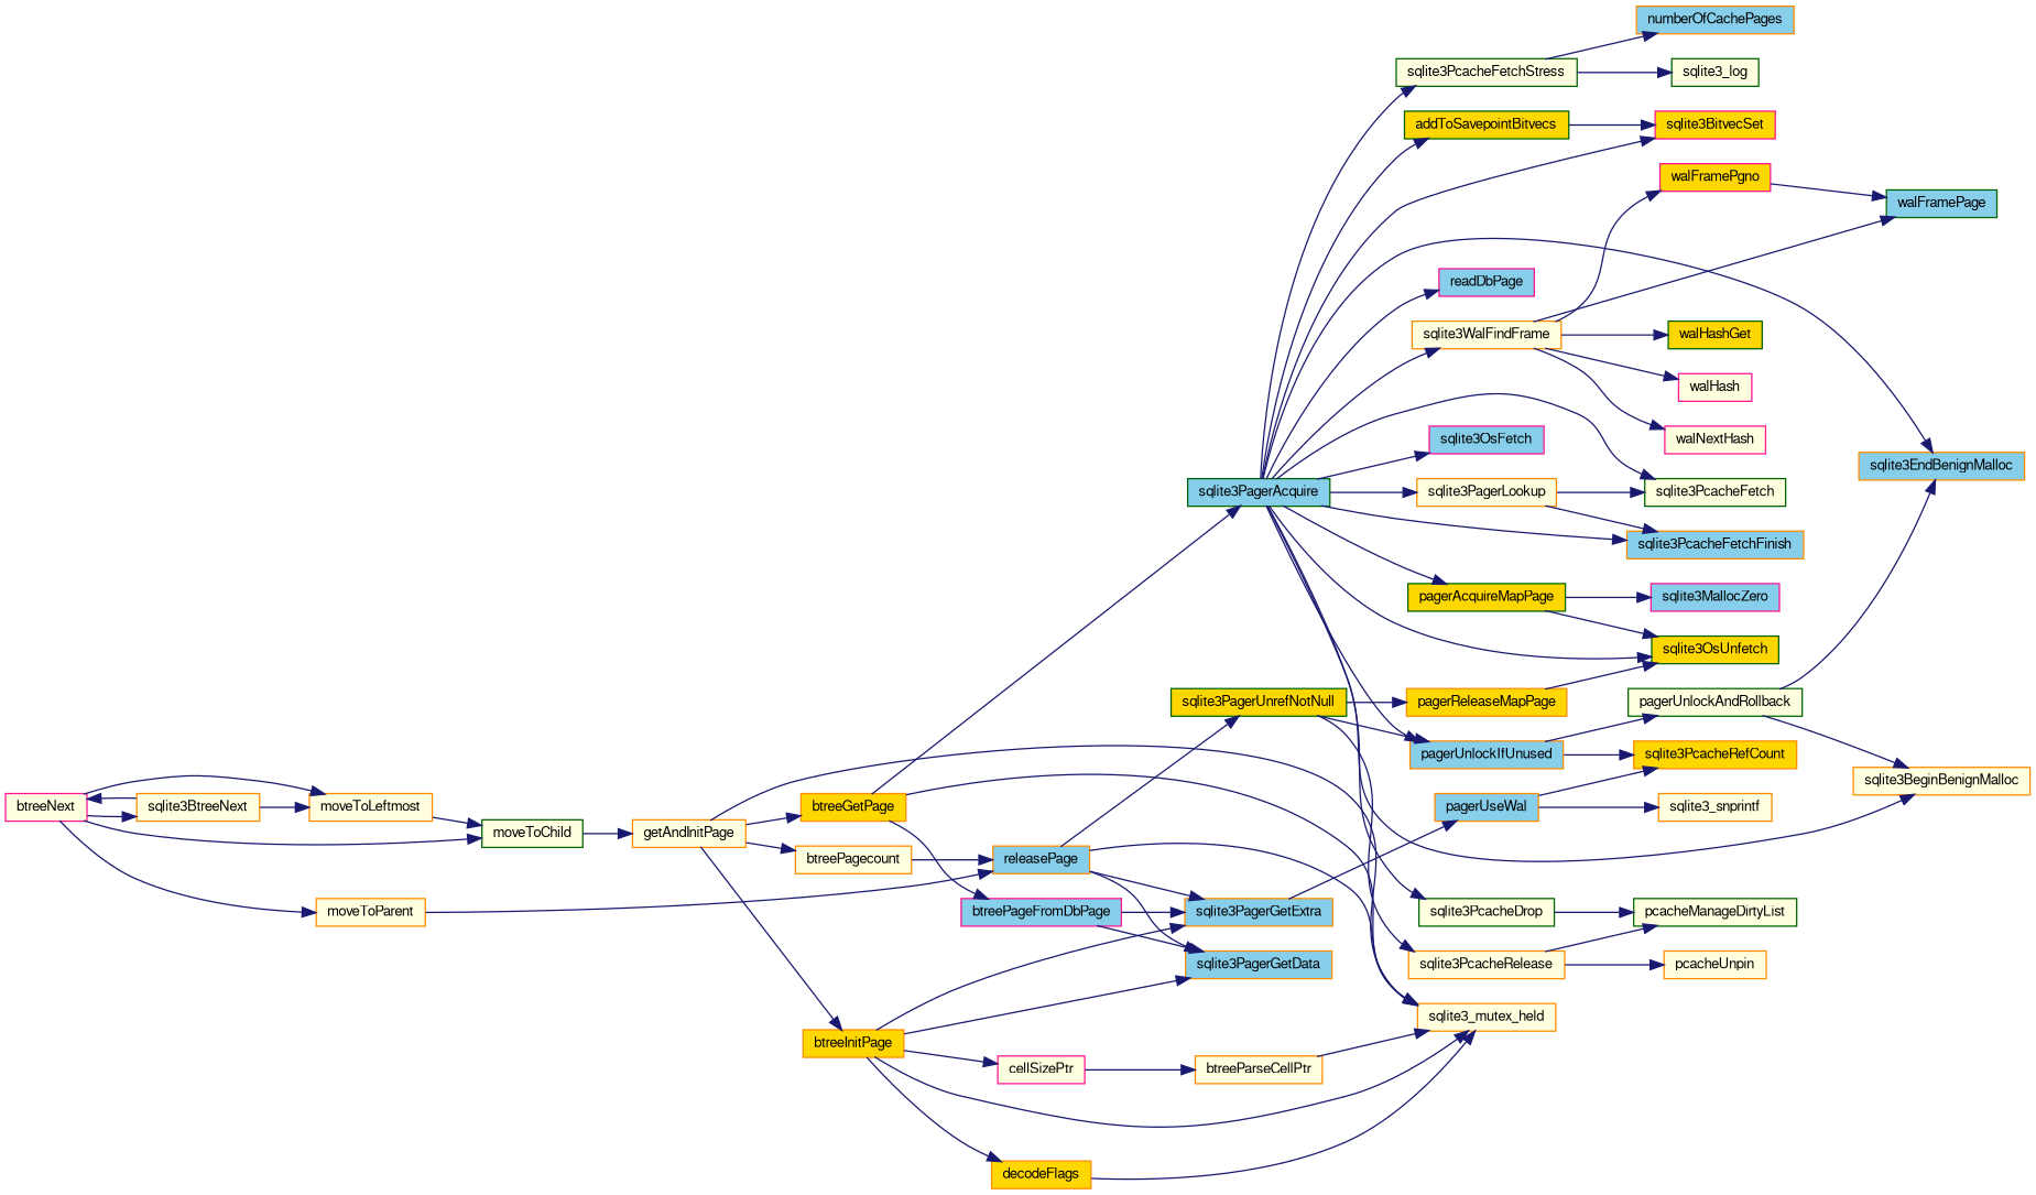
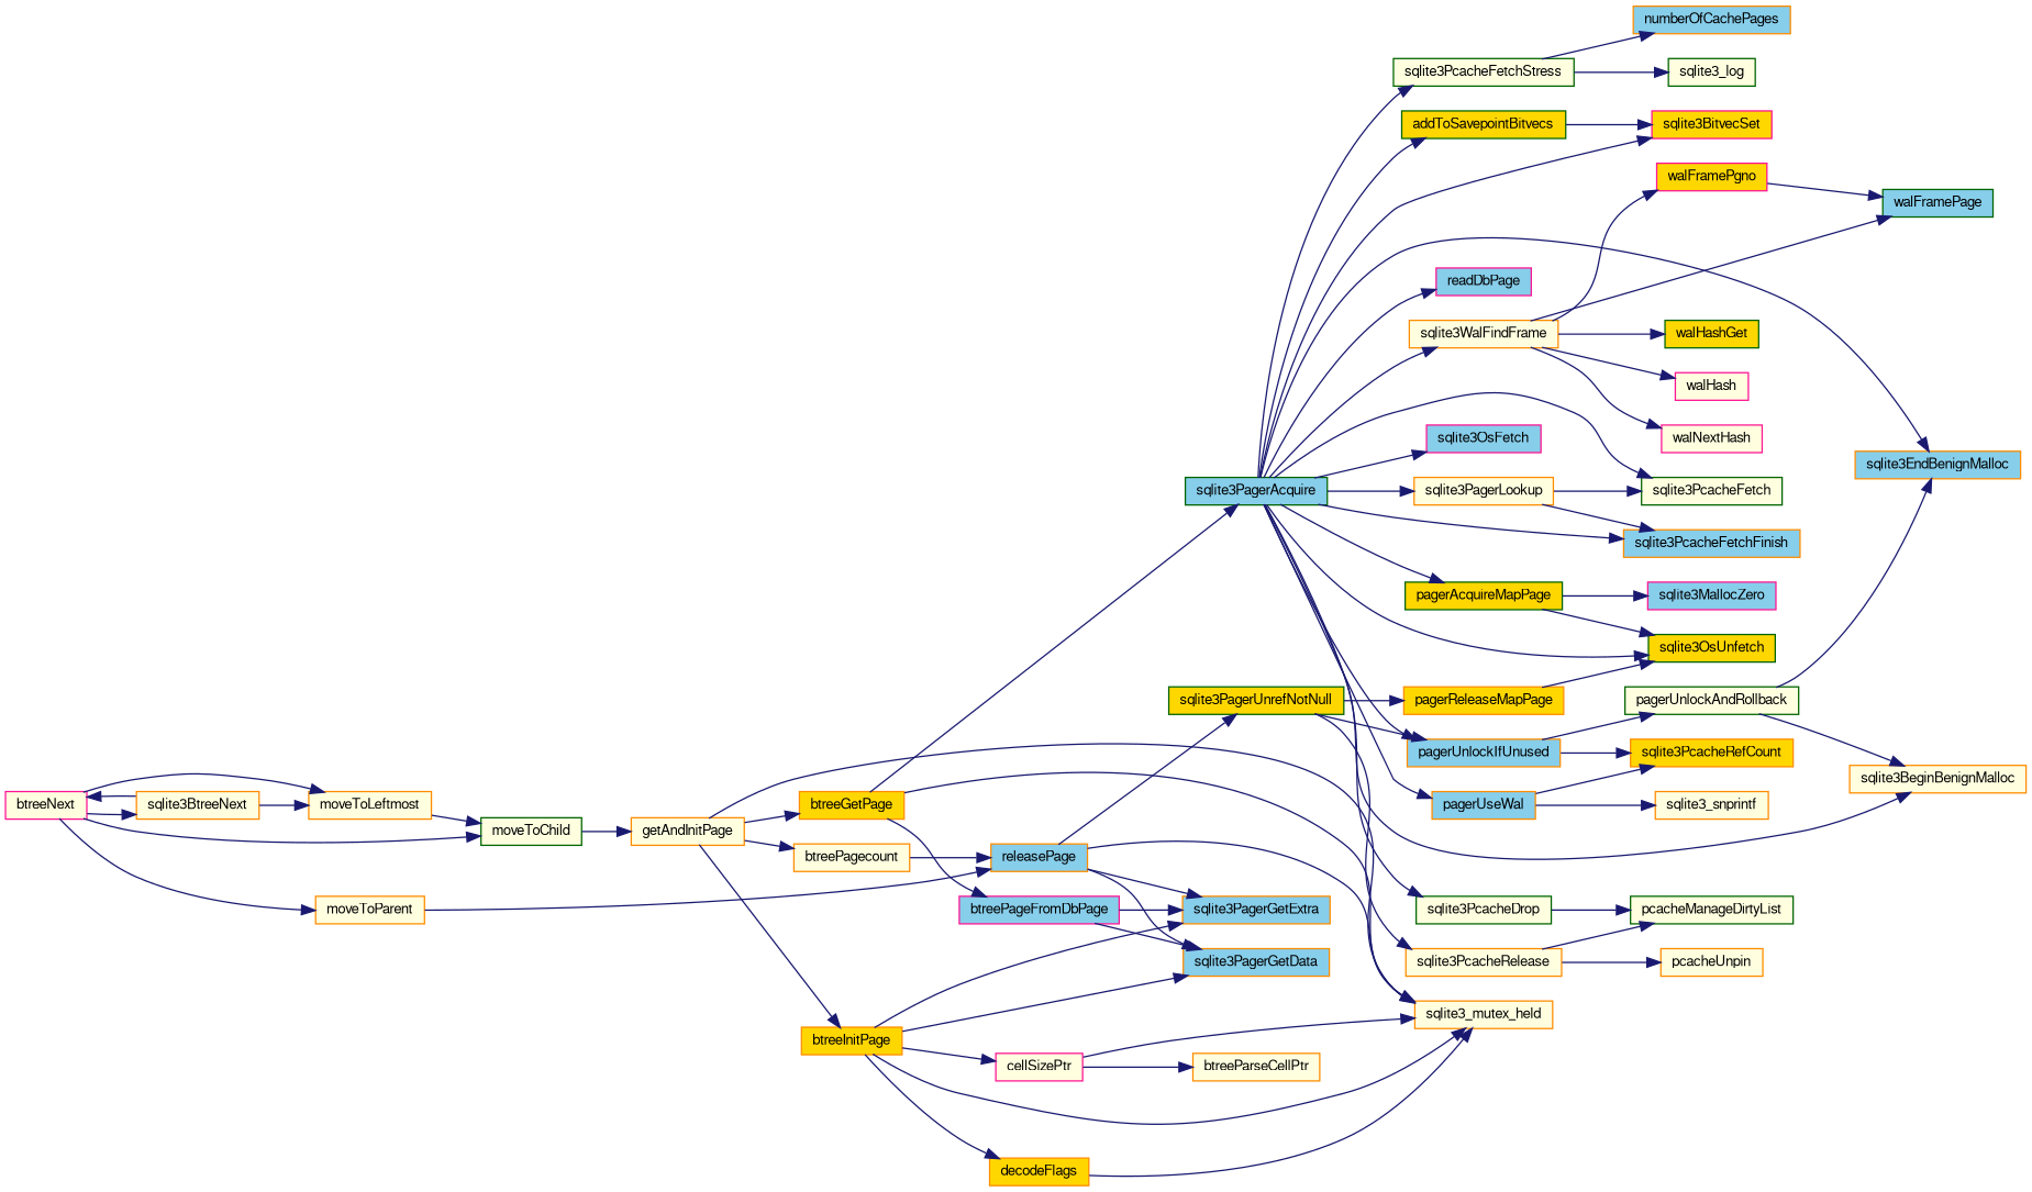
  digraph {
    rankdir=LR
    node [color=darkorange fillcolor=lightyellow fontname=FreeSans fontsize=10 shape=record style=filled]
    edge [color=midnightblue fontname=FreeSans fontsize=10 labelfontname=FreeSans labelfontsize=10 style=solid]
    n1 [color=deeppink fontcolor=black height=0.2 label=btreeNext width=0.4]
    n2 [color=darkgreen height=0.2 label=moveToChild width=0.4]
    n3 [height=0.2 label=moveToLeftmost width=0.4]
    n4 [height=0.2 label=moveToParent width=0.4]
    n5 [height=0.2 label=sqlite3BtreeNext width=0.4]
    n6 [height=0.2 label=getAndInitPage width=0.4]
    n7 [fillcolor=skyblue height=0.2 label=releasePage width=0.4]
    n8 [height=0.2 label=sqlite3_mutex_held width=0.4]
    n9 [height=0.2 label=btreePagecount width=0.4]
    n10 [fillcolor=gold height=0.2 label=btreeGetPage width=0.4]
    n11 [fillcolor=gold height=0.2 label=btreeInitPage width=0.4]
    n12 [color=darkgreen fillcolor=skyblue height=0.2 label=sqlite3PagerAcquire width=0.4]
    n13 [color=deeppink fillcolor=skyblue height=0.2 label=btreePageFromDbPage width=0.4]
    n14 [fillcolor=skyblue height=0.2 label=sqlite3PagerGetExtra width=0.4]
    n15 [fillcolor=skyblue height=0.2 label=sqlite3PagerGetData width=0.4]
    n16 [fillcolor=gold height=0.2 label=decodeFlags width=0.4]
    n17 [color=deeppink height=0.2 label=cellSizePtr width=0.4]
    n18 [color=darkgreen fillcolor=gold height=0.2 label=sqlite3PagerUnrefNotNull width=0.4]
    n19 [fillcolor=skyblue height=0.2 label=pagerUseWal width=0.4]
    n20 [height=0.2 label=sqlite3WalFindFrame width=0.4]
    n21 [color=deeppink fillcolor=skyblue height=0.2 label=sqlite3OsFetch width=0.4]
    n22 [height=0.2 label=sqlite3PagerLookup width=0.4]
    n23 [color=darkgreen height=0.2 label=sqlite3PcacheFetch width=0.4]
    n24 [fillcolor=skyblue height=0.2 label=sqlite3PcacheFetchFinish width=0.4]
    n25 [color=darkgreen fillcolor=gold height=0.2 label=pagerAcquireMapPage width=0.4]
    n26 [color=darkgreen fillcolor=gold height=0.2 label=sqlite3OsUnfetch width=0.4]
    n27 [color=darkgreen height=0.2 label=sqlite3PcacheFetchStress width=0.4]
    n28 [height=0.2 label=sqlite3BeginBenignMalloc width=0.4]
    n29 [color=deeppink fillcolor=gold height=0.2 label=sqlite3BitvecSet width=0.4]
    n30 [color=darkgreen fillcolor=gold height=0.2 label=addToSavepointBitvecs width=0.4]
    n31 [fillcolor=skyblue height=0.2 label=sqlite3EndBenignMalloc width=0.4]
    n32 [color=deeppink fillcolor=skyblue height=0.2 label=readDbPage width=0.4]
    n33 [color=darkgreen height=0.2 label=sqlite3PcacheDrop width=0.4]
    n34 [fillcolor=skyblue height=0.2 label=pagerUnlockIfUnused width=0.4]
    n35 [fillcolor=gold height=0.2 label=sqlite3PcacheRefCount width=0.4]
    n36 [height=0.2 label=sqlite3_snprintf width=0.4]
    n37 [color=darkgreen fillcolor=skyblue height=0.2 label=walFramePage width=0.4]
    n38 [color=darkgreen fillcolor=gold height=0.2 label=walHashGet width=0.4]
    n39 [color=deeppink height=0.2 label=walHash width=0.4]
    n40 [color=deeppink height=0.2 label=walNextHash width=0.4]
    n41 [color=deeppink fillcolor=gold height=0.2 label=walFramePgno width=0.4]
    n42 [color=deeppink fillcolor=skyblue height=0.2 label=sqlite3MallocZero width=0.4]
    n43 [color=darkgreen height=0.2 label=sqlite3_log width=0.4]
    n44 [fillcolor=skyblue height=0.2 label=numberOfCachePages width=0.4]
    n45 [color=darkgreen height=0.2 label=pcacheManageDirtyList width=0.4]
    n46 [color=darkgreen height=0.2 label=pagerUnlockAndRollback width=0.4]
    n47 [height=0.2 label=btreeParseCellPtr width=0.4]
    n48 [fillcolor=gold height=0.2 label=pagerReleaseMapPage width=0.4]
    n49 [height=0.2 label=sqlite3PcacheRelease width=0.4]
    n50 [height=0.2 label=pcacheUnpin width=0.4]
    n1 -> n2
    n1 -> n3
    n1 -> n4
    n1 -> n5
    n2 -> n6
    n3 -> n2
    n4 -> n7
    n5 -> n1
    n5 -> n3
    n6 -> n8
    n6 -> n9
    n6 -> n10
    n6 -> n11
    n7 -> n8
    n7 -> n14
    n7 -> n15
    n7 -> n18
    n9 -> n7
    n10 -> n8
    n10 -> n12
    n10 -> n13
    n11 -> n8
    n11 -> n14
    n11 -> n15
    n11 -> n16
    n11 -> n17
-   n14 -> n19
+   n12 -> n19
    n12 -> n20
    n12 -> n21
    n12 -> n22
    n12 -> n23
    n12 -> n24
    n12 -> n25
    n12 -> n26
    n12 -> n27
    n12 -> n28
    n12 -> n29
    n12 -> n30
    n12 -> n31
    n12 -> n32
    n12 -> n33
    n12 -> n34
    n13 -> n14
    n13 -> n15
    n16 -> n8
    n17 -> n47
    n18 -> n34
    n18 -> n48
    n18 -> n49
    n19 -> n35
    n19 -> n36
    n20 -> n37
    n20 -> n38
    n20 -> n39
    n20 -> n40
    n20 -> n41
    n22 -> n23
    n22 -> n24
    n25 -> n26
    n25 -> n42
    n27 -> n43
    n27 -> n44
    n30 -> n29
    n33 -> n45
    n34 -> n35
    n34 -> n46
    n41 -> n37
    n46 -> n28
    n46 -> n31
-   n47 -> n8
+   n17 -> n8
    n48 -> n26
    n49 -> n45
    n49 -> n50
  }
